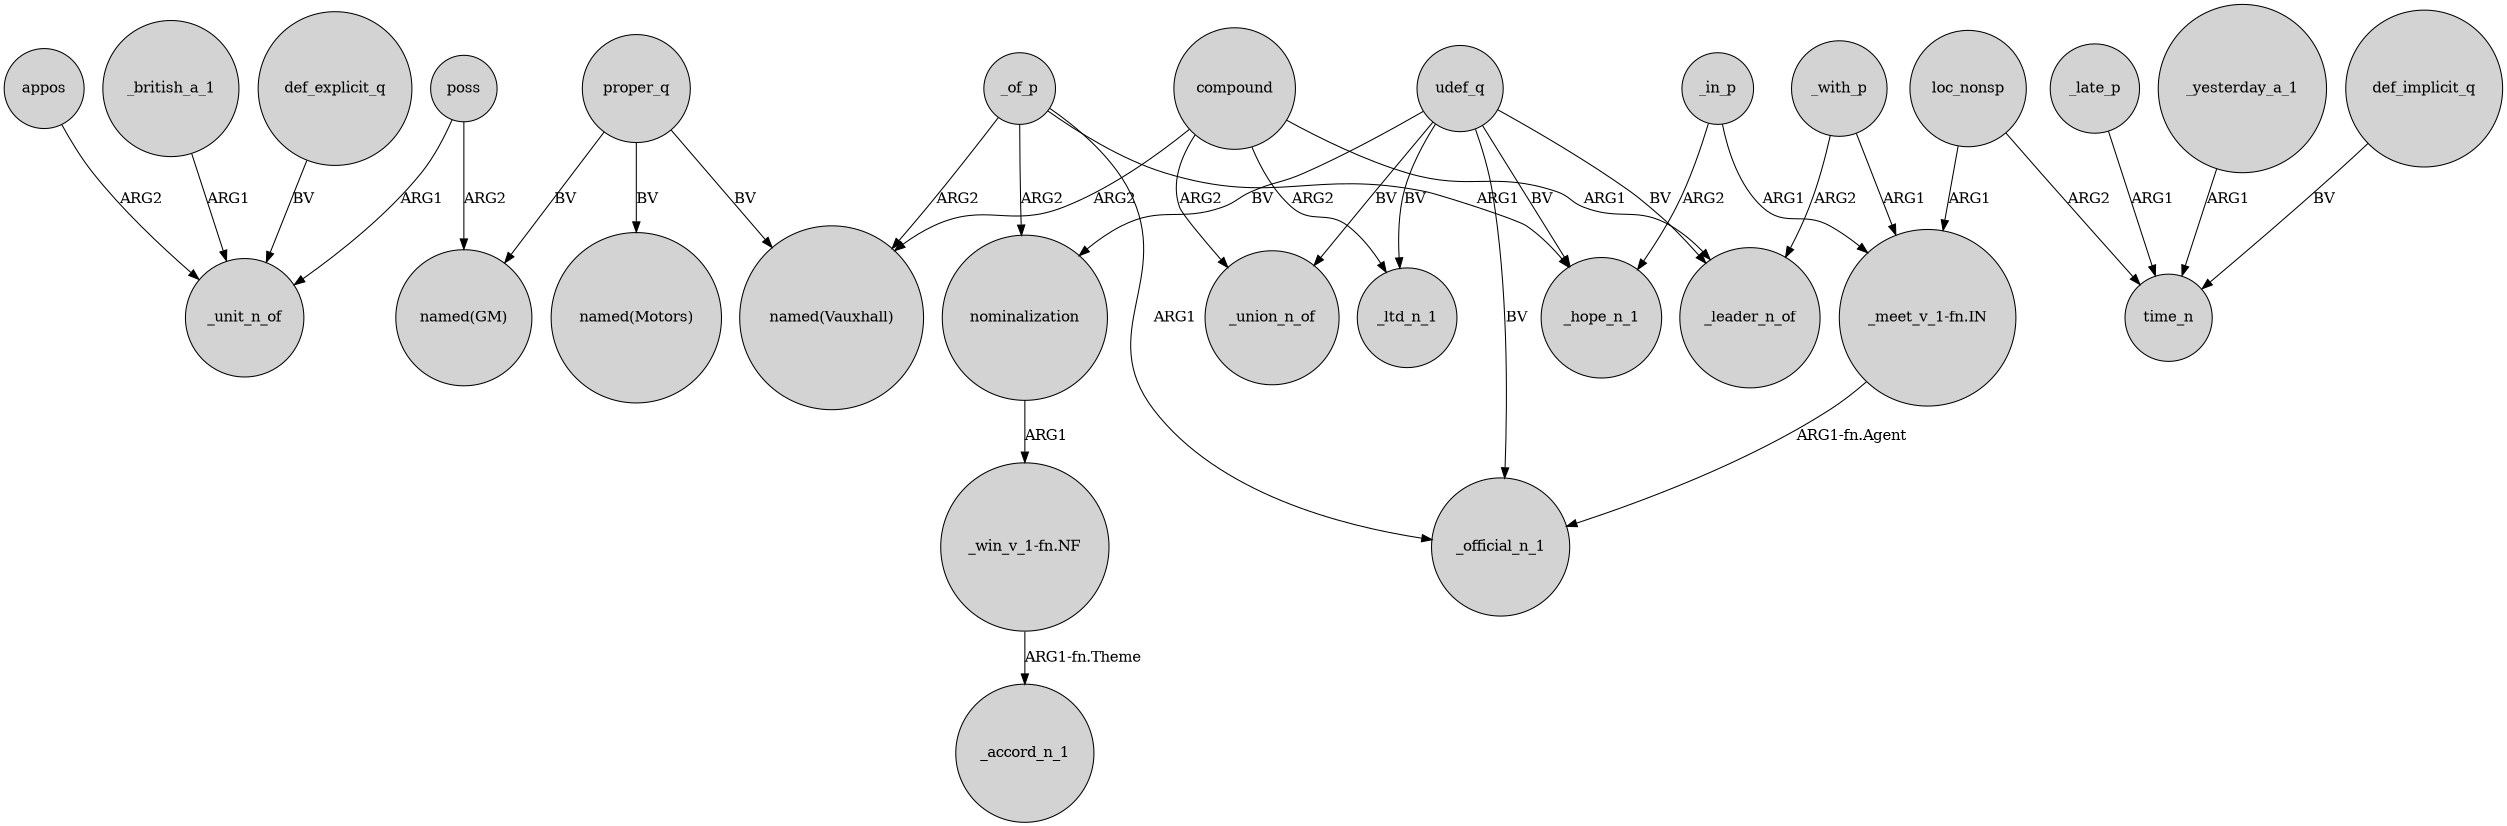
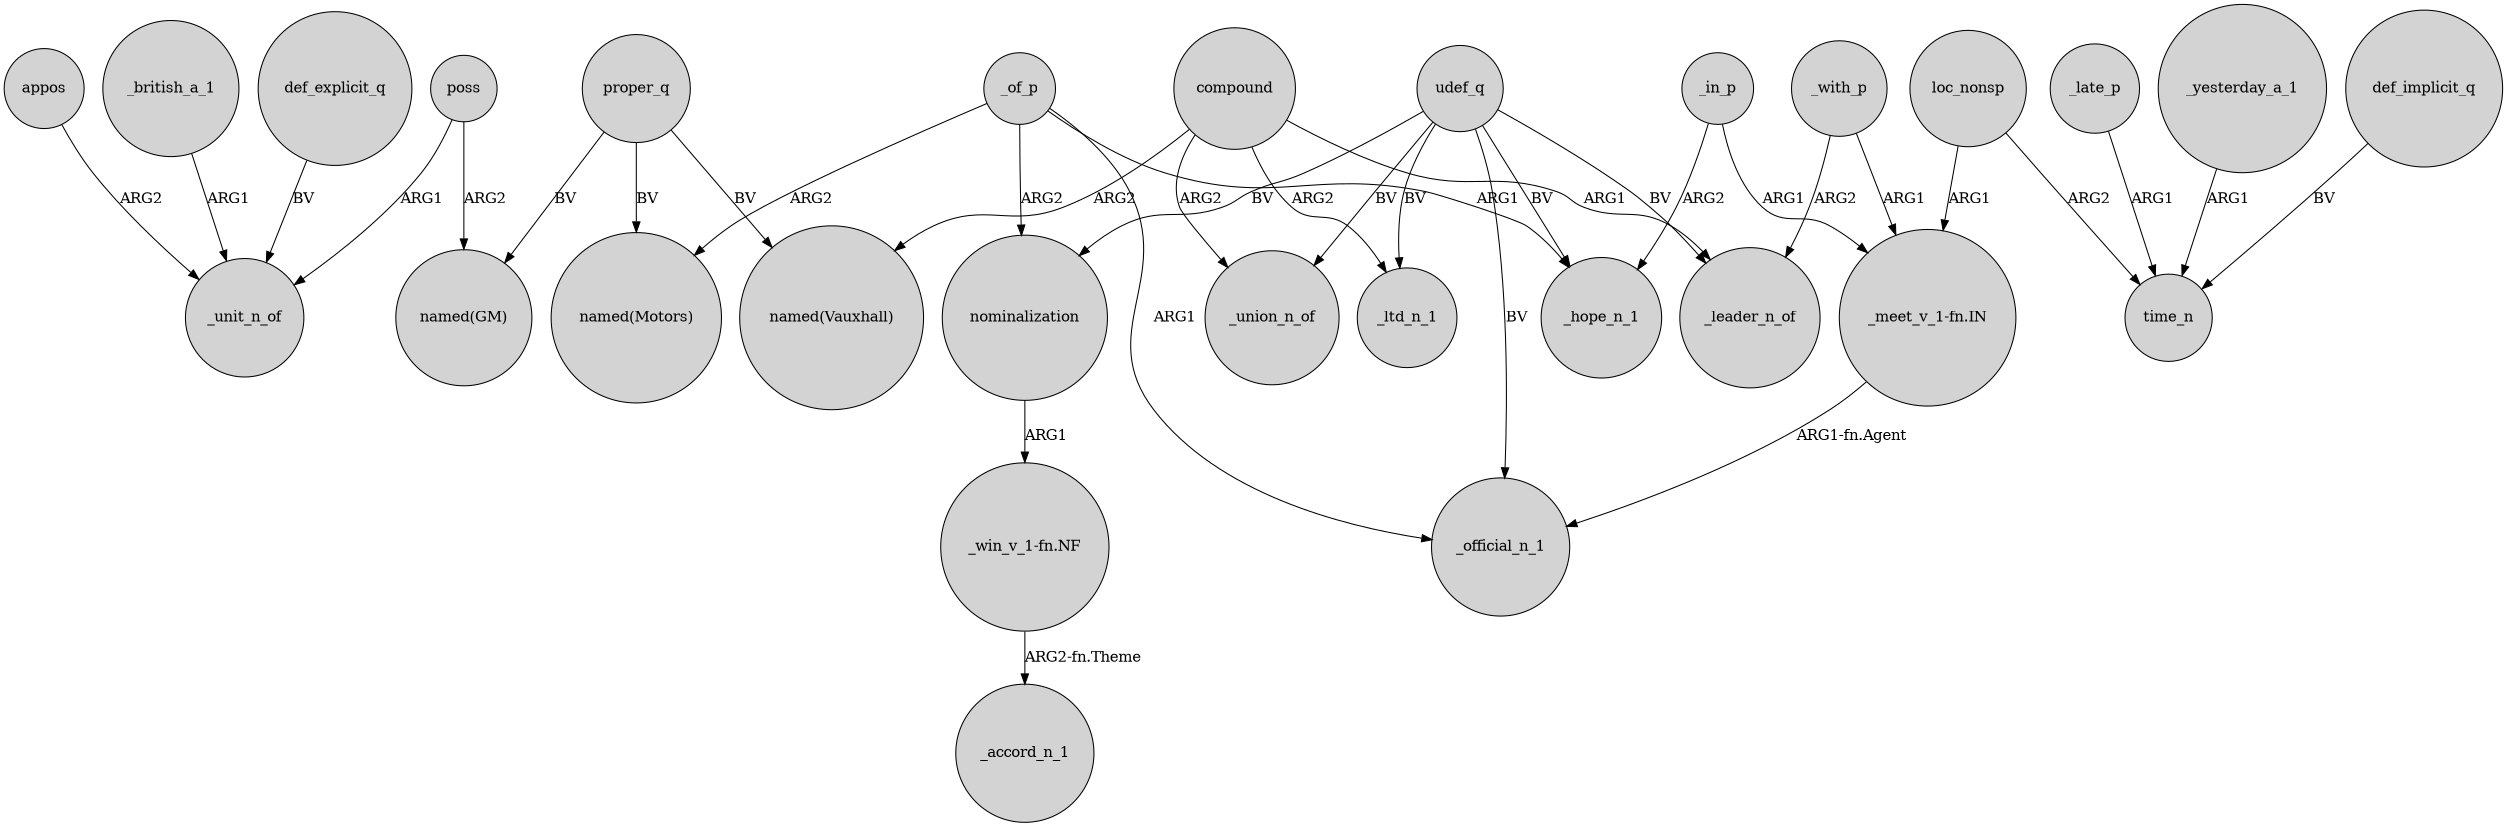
  digraph {
    node [shape=circle style=filled]
    _british_a_1
    _unit_n_of
    _late_p
    time_n
    _yesterday_a_1
    poss
    "named(GM)"
    def_implicit_q
    def_explicit_q
    appos
    proper_q
    "named(Motors)"
    "named(Vauxhall)"
    _with_p
    _leader_n_of
    "_meet_v_1-fn.IN"
    _official_n_1
    udef_q
    _union_n_of
    _hope_n_1
    nominalization
    _ltd_n_1
    "_win_v_1-fn.NF"
    _in_p
    compound
    _of_p
    loc_nonsp
    _accord_n_1
    _british_a_1 -> _unit_n_of [label=ARG1]
    _late_p -> time_n [label=ARG1]
    _yesterday_a_1 -> time_n [label=ARG1]
    poss -> _unit_n_of [label=ARG1]
    poss -> "named(GM)" [label=ARG2]
    def_implicit_q -> time_n [label=BV]
    def_explicit_q -> _unit_n_of [label=BV]
    appos -> _unit_n_of [label=ARG2]
    proper_q -> "named(GM)" [label=BV]
    proper_q -> "named(Motors)" [label=BV]
    proper_q -> "named(Vauxhall)" [label=BV]
    _with_p -> _leader_n_of [label=ARG2]
    _with_p -> "_meet_v_1-fn.IN" [label=ARG1]
    "_meet_v_1-fn.IN" -> _official_n_1 [label="ARG1-fn.Agent"]
    udef_q -> _leader_n_of [label=BV]
    udef_q -> _official_n_1 [label=BV]
    udef_q -> _union_n_of [label=BV]
    udef_q -> _hope_n_1 [label=BV]
    udef_q -> nominalization [label=BV]
    udef_q -> _ltd_n_1 [label=BV]
    nominalization -> "_win_v_1-fn.NF" [label=ARG1]
-   "_win_v_1-fn.NF" -> _accord_n_1 [label="ARG1-fn.Theme"]
+   "_win_v_1-fn.NF" -> _accord_n_1 [label="ARG2-fn.Theme"]
    _in_p -> "_meet_v_1-fn.IN" [label=ARG1]
    _in_p -> _hope_n_1 [label=ARG2]
    compound -> "named(Vauxhall)" [label=ARG2]
    compound -> _leader_n_of [label=ARG1]
    compound -> _union_n_of [label=ARG2]
    compound -> _ltd_n_1 [label=ARG2]
-   _of_p -> "named(Vauxhall)" [label=ARG2]
+   _of_p -> "named(Motors)" [label=ARG2]
    _of_p -> _official_n_1 [label=ARG1]
    _of_p -> _hope_n_1 [label=ARG1]
    _of_p -> nominalization [label=ARG2]
    loc_nonsp -> time_n [label=ARG2]
    loc_nonsp -> "_meet_v_1-fn.IN" [label=ARG1]
  }
